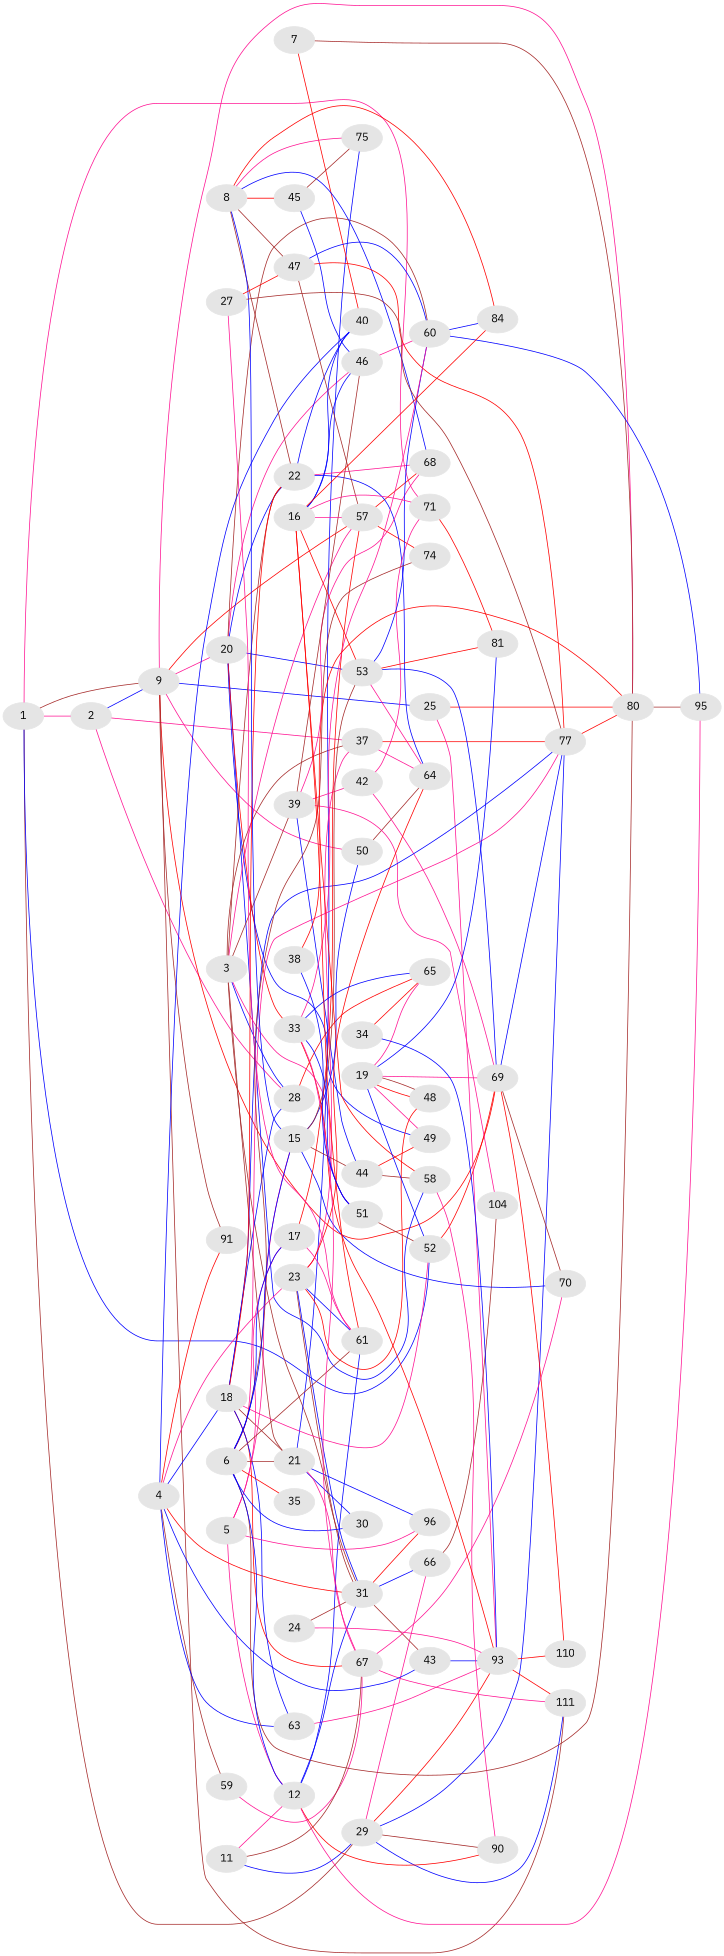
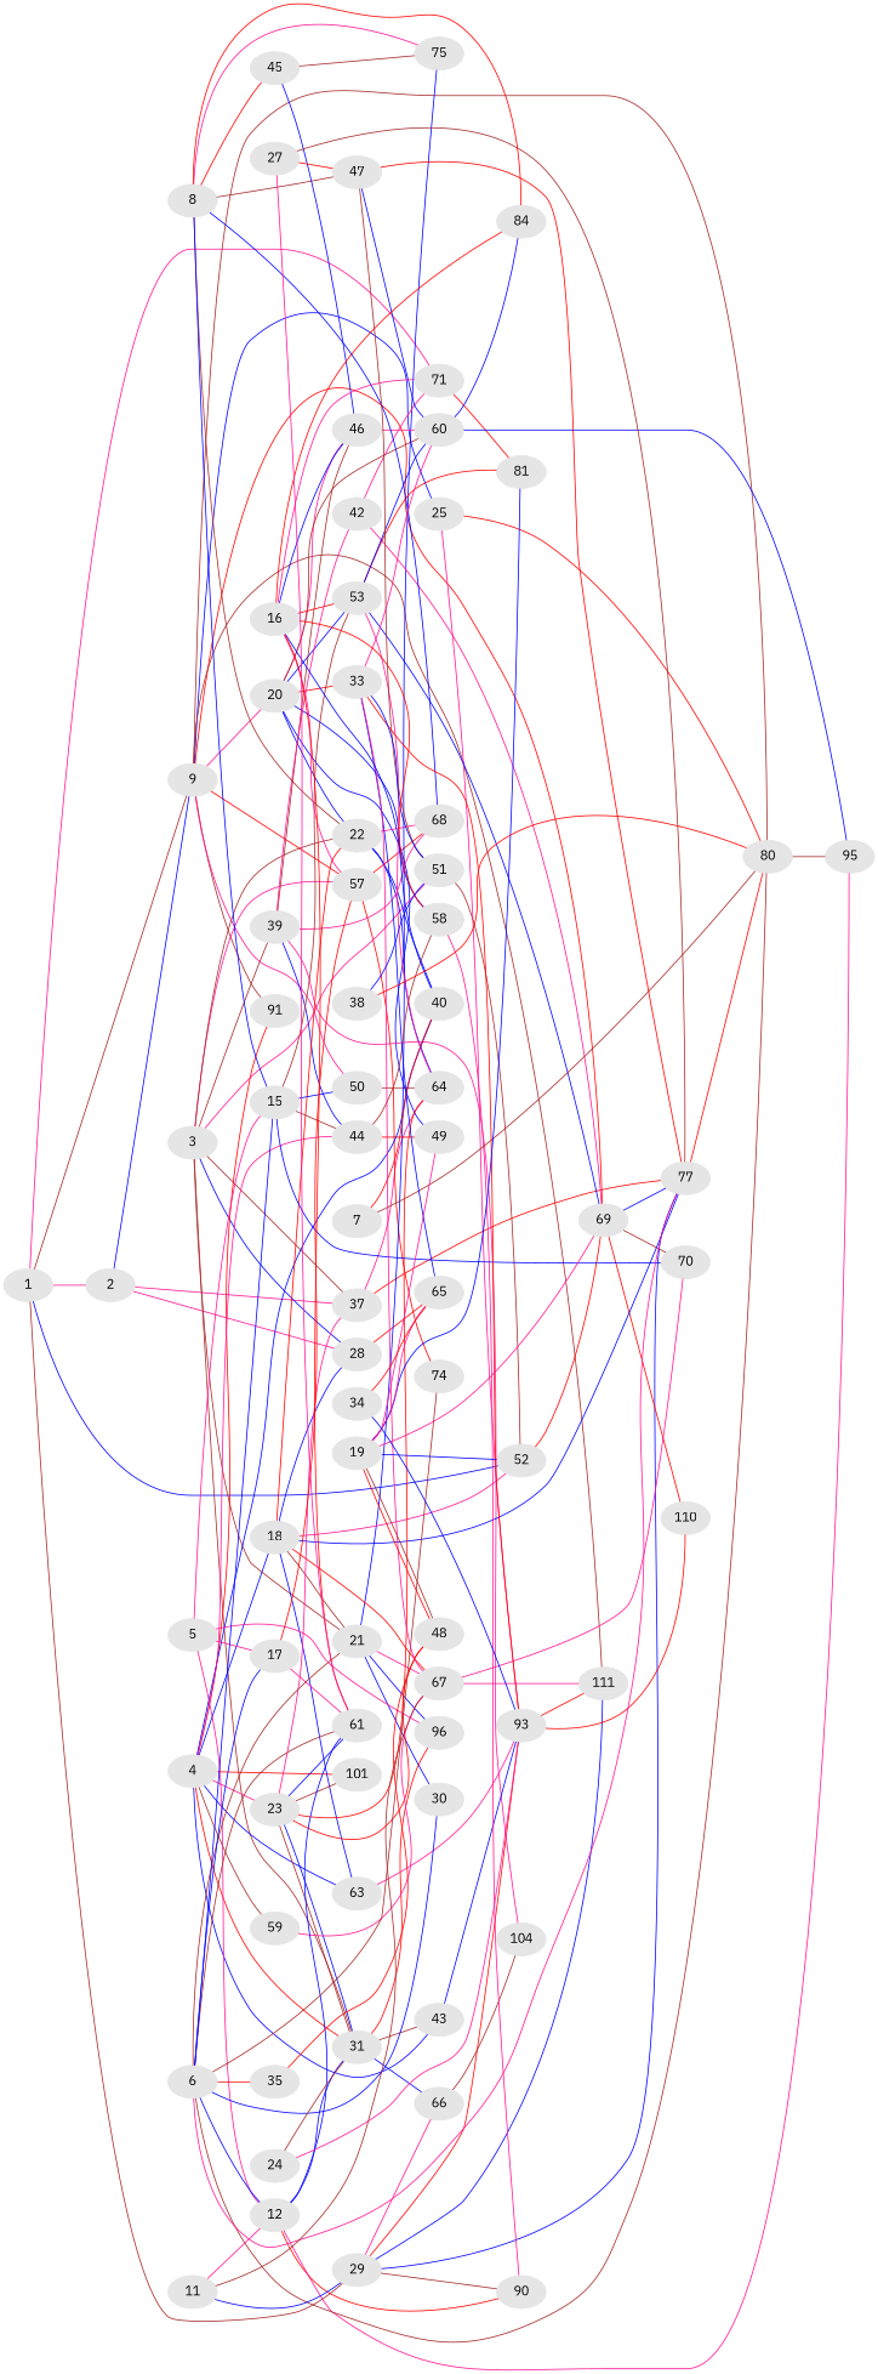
  graph {
    fontname="IBM Plex Sans"
    rankdir=LR
    node [color=gray90 fontname="IBM Plex Sans" style=filled]
    edge [color=blue fontname="IBM Plex Sans"]
    1 [super="+13"]
    2
    9 [super="+14"]
    29 [super="+88"]
    52 [super="+73"]
    71 [super="+102"]
    28
    37 [super="+55"]
    57 [super="+87"]
    91
    80 [super="+109"]
    n12 [label=20 super="+99"]
    25
    50 [super="+89"]
    69 [super="+107"]
    111
    77 [super="+105"]
    90
    93 [super="+115"]
    66
    81 [super="+100"]
    65
    64
    3 [super="+41"]
    21 [super="+32"]
    22 [super="+83"]
    31 [super="+76"]
    39 [super="+106"]
    51
    96
    30
    75
    67 [super="+78"]
    40
    68 [super="+85"]
    43 [super="+94"]
    44 [super="+92"]
    46 [super="+86"]
    42
    104
    74
    4 [super="+97"]
    18 [super="+20"]
    23 [super="+82"]
    59
    63
+   101
    61 [super="+113"]
    48
    49 [super="+62"]
    58 [super="+114"]
    12 [super="+98"]
    95
    5
    15 [super="+79"]
    17
    53 [super="+72"]
    70
    6 [super="+26"]
    35
    7
    8 [super="+103"]
    45
    47 [super="+108"]
    84
    60 [super="+112"]
    33 [super="+36"]
    110
    11
    16 [super="+56"]
    19 [super="+54"]
    24
    27
    34
    38
    1 -- 2 [color=deeppink]
    1 -- 9 [color=brown]
    1 -- 29 [color=brown]
    1 -- 52
    1 -- 71 [color=deeppink]
    2 -- 9
    2 -- 28 [color=deeppink]
    2 -- 37 [color=deeppink]
    9 -- 57 [color=red]
    9 -- 91 [color=brown]
-   9 -- 80 [color=deeppink]
+   9 -- 80 [color=brown]
    9 -- n12 [color=deeppink]
    9 -- 25
    9 -- 50 [color=deeppink]
    9 -- 69 [color=red]
    9 -- 111 [color=brown]
    29 -- 111
    29 -- 77
    29 -- 90 [color=brown]
    29 -- 93 [color=red]
    29 -- 66 [color=deeppink]
    52 -- 69 [color=red]
    71 -- 81 [color=red]
    28 -- 65 [color=red]
    37 -- 77 [color=red]
    37 -- 64 [color=deeppink]
    57 -- 68 [color=red]
    57 -- 74 [color=red]
    80 -- 95 [color=brown]
    n12 -- 22
    n12 -- 46 [color=deeppink]
    n12 -- 49
    n12 -- 58
    n12 -- 53
    n12 -- 60 [color=brown]
    n12 -- 33 [color=red]
    25 -- 80 [color=red]
    25 -- 93 [color=deeppink]
    50 -- 64 [color=brown]
    69 -- 77
    69 -- 70 [color=brown]
    69 -- 110 [color=red]
    77 -- 80 [color=red weight=2]
    93 -- 111 [color=red]
    93 -- 110 [color=red]
    66 -- 104 [color=brown]
    3 -- 28
    3 -- 37 [color=brown]
    3 -- 57 [color=deeppink]
    3 -- 21 [color=brown]
    3 -- 22 [color=brown]
    3 -- 31 [color=brown]
    3 -- 39 [color=brown]
    3 -- 51 [color=deeppink]
    21 -- 96
    21 -- 30
    21 -- 75
    21 -- 67 [color=deeppink]
    22 -- 64
    22 -- 40
    22 -- 68 [color=deeppink]
    31 -- 66
    31 -- 96 [color=red]
    31 -- 43 [color=brown]
    39 -- 68 [color=deeppink]
    39 -- 44
    39 -- 46 [color=brown]
    39 -- 42 [color=deeppink]
    39 -- 104 [color=deeppink]
    51 -- 52 [color=brown]
    67 -- 111 [color=deeppink]
    67 -- 70 [color=deeppink]
    43 -- 93
    44 -- 49 [color=red]
    44 -- 58 [color=brown weight=2]
    46 -- 60 [color=deeppink]
    42 -- 71 [color=deeppink]
    42 -- 69 [color=deeppink]
    4 -- 91 [color=red]
    4 -- 31 [color=red]
    4 -- 40
    4 -- 43
+   4 -- 44 [color=deeppink]
    4 -- 18
    4 -- 23 [color=deeppink]
    4 -- 59 [color=brown]
    4 -- 63
+   4 -- 101 [color=red]
    18 -- 52 [color=deeppink]
    18 -- 28
    18 -- 77
    18 -- 21 [color=brown]
    18 -- 22 [color=red]
    18 -- 67 [color=red]
    18 -- 63
    23 -- 37 [color=deeppink]
    23 -- 64 [color=red]
    23 -- 31 [color=brown weight=2]
    23 -- 31
+   23 -- 101 [color=brown]
    23 -- 61
    23 -- 48 [color=red]
    59 -- 67 [color=deeppink]
    63 -- 93 [color=deeppink]
    58 -- 90 [color=deeppink]
    12 -- 90 [color=red weight=2]
    12 -- 31
    12 -- 61
    12 -- 95 [color=deeppink]
    5 -- 96 [color=deeppink]
    5 -- 12 [color=deeppink]
    5 -- 15 [color=deeppink]
    5 -- 17 [color=deeppink]
    15 -- 50
    15 -- 44 [color=brown]
    15 -- 53 [color=brown]
    15 -- 70
    17 -- 57 [color=red]
    17 -- 61 [color=deeppink]
    53 -- 69
    53 -- 81 [color=red]
    53 -- 64 [color=deeppink]
    53 -- 60
    6 -- 80 [color=brown]
    6 -- 77 [color=deeppink]
    6 -- 21 [color=brown]
    6 -- 30
    6 -- 74 [color=brown]
    6 -- 61 [color=brown]
    6 -- 12 [weight=2]
    6 -- 15
    6 -- 17
    6 -- 35 [color=red]
+   35 -- 48 [color=red]
    7 -- 80 [color=brown]
    7 -- 40 [color=red]
    8 -- 22 [color=brown]
    8 -- 75 [color=deeppink]
    8 -- 68
    8 -- 15
    8 -- 45 [color=red]
    8 -- 47 [color=brown]
    8 -- 84 [color=red]
    45 -- 75 [color=brown]
    45 -- 46
    47 -- 77 [color=red]
-   47 -- 57 [color=brown weight=2]
+   47 -- 51 [color=brown weight=2]
    47 -- 60
    60 -- 95
    60 -- 84
    33 -- 93 [color=red]
    33 -- 65
    33 -- 51
    33 -- 67 [color=deeppink]
    33 -- 60 [color=deeppink]
    11 -- 29
    11 -- 67 [color=brown]
    11 -- 12 [color=deeppink]
    16 -- 71 [color=deeppink]
    16 -- 57 [color=deeppink]
    16 -- 40
    16 -- 46
    16 -- 61 [color=red]
    16 -- 58 [color=red]
    16 -- 53 [color=red]
    16 -- 84 [color=red]
    19 -- 52
    19 -- 69 [color=deeppink]
    19 -- 81
    19 -- 65 [color=deeppink]
    19 -- 48 [color=red]
    19 -- 48 [color=brown]
    19 -- 49 [color=deeppink]
    24 -- 93 [color=deeppink]
    24 -- 31 [color=brown]
    27 -- 77 [color=brown]
    27 -- 61 [color=deeppink]
    27 -- 47 [color=red]
    34 -- 93
    34 -- 65 [color=red]
    38 -- 80 [color=red]
    38 -- 51
  }
